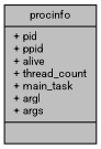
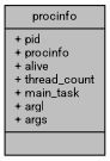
  digraph {
    fontname=Roboto
-   n1 [color=black fillcolor=grey75 fontcolor=black fontname=Roboto fontsize=10 height=0.2 label="{procinfo\n|+ pid\l+ ppid\l+ alive\l+ thread_count\l+ main_task\l+ argl\l+ args\l|}" shape=record style=filled width=0.4]
+   n1 [color=black fillcolor=grey75 fontcolor=black fontname=Roboto fontsize=10 height=0.2 label="{procinfo\n|+ pid\l+ procinfo\l+ alive\l+ thread_count\l+ main_task\l+ argl\l+ args\l|}" shape=record style=filled width=0.4]
  }
